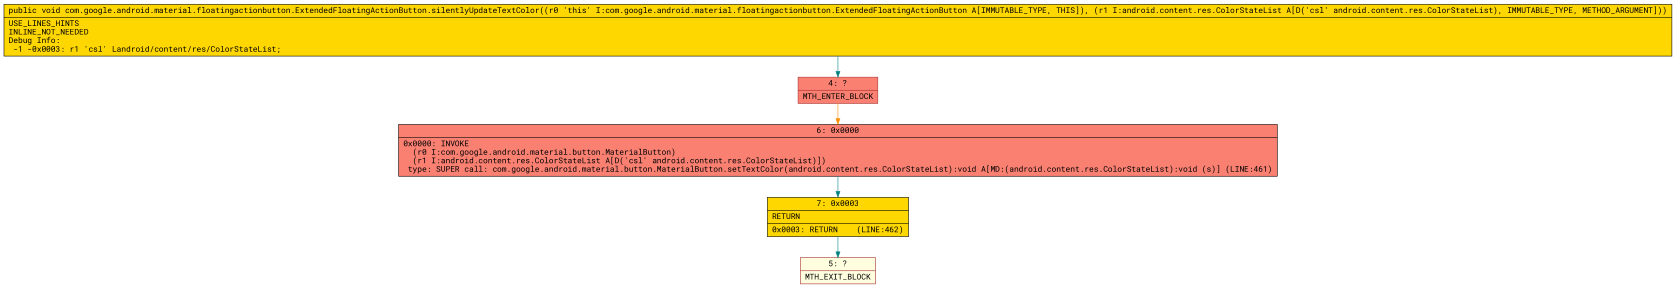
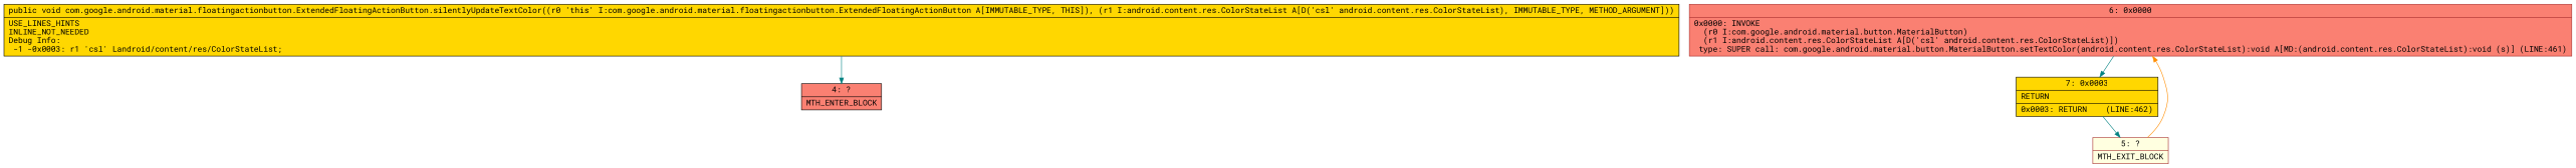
  digraph {
    fontname="Roboto Mono"
    node [color=black fillcolor=salmon fontname="Roboto Mono" shape=record style=filled]
    edge [color=teal fontname="Roboto Mono"]
-   n1 [color=brown label="{4\:\ ?|MTH_ENTER_BLOCK\l}"]
-   n2 [label="{6\:\ 0x0000|0x0000: INVOKE  \l  (r0 I:com.google.android.material.button.MaterialButton)\l  (r1 I:android.content.res.ColorStateList A[D('csl' android.content.res.ColorStateList)])\l type: SUPER call: com.google.android.material.button.MaterialButton.setTextColor(android.content.res.ColorStateList):void A[MD:(android.content.res.ColorStateList):void (s)] (LINE:461)\l}"]
+   n1 [label="{4\:\ ?|MTH_ENTER_BLOCK\l}"]
+   n2 [color=brown label="{6\:\ 0x0000|0x0000: INVOKE  \l  (r0 I:com.google.android.material.button.MaterialButton)\l  (r1 I:android.content.res.ColorStateList A[D('csl' android.content.res.ColorStateList)])\l type: SUPER call: com.google.android.material.button.MaterialButton.setTextColor(android.content.res.ColorStateList):void A[MD:(android.content.res.ColorStateList):void (s)] (LINE:461)\l}"]
    n3 [fillcolor=gold label="{7\:\ 0x0003|RETURN\l|0x0003: RETURN    (LINE:462)\l}"]
    n4 [color=brown fillcolor=lightyellow label="{5\:\ ?|MTH_EXIT_BLOCK\l}"]
    n5 [fillcolor=gold label="{public void com.google.android.material.floatingactionbutton.ExtendedFloatingActionButton.silentlyUpdateTextColor((r0 'this' I:com.google.android.material.floatingactionbutton.ExtendedFloatingActionButton A[IMMUTABLE_TYPE, THIS]), (r1 I:android.content.res.ColorStateList A[D('csl' android.content.res.ColorStateList), IMMUTABLE_TYPE, METHOD_ARGUMENT]))  | USE_LINES_HINTS\lINLINE_NOT_NEEDED\lDebug Info:\l  \-1 \-0x0003: r1 'csl' Landroid\/content\/res\/ColorStateList;\l}"]
-   n1 -> n2 [color=darkorange]
+   n4 -> n2 [color=darkorange]
    n2 -> n3
    n3 -> n4
    n5 -> n1
  }
